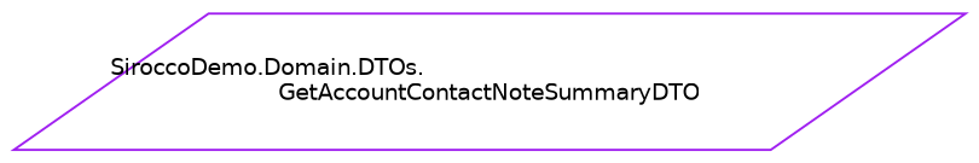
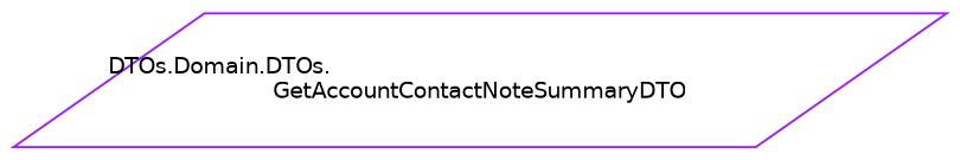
  digraph {
    rankdir=LR
-   n1 [color=purple fillcolor=white fontname=Helvetica fontsize=10 height=0.2 label="SiroccoDemo.Domain.DTOs.\lGetAccountContactNoteSummaryDTO" shape=parallelogram style=filled width=0.4]
+   n1 [color=purple fillcolor=white fontname=Helvetica fontsize=10 height=0.2 label="DTOs.Domain.DTOs.\lGetAccountContactNoteSummaryDTO" shape=parallelogram style=filled width=0.4]
  }
